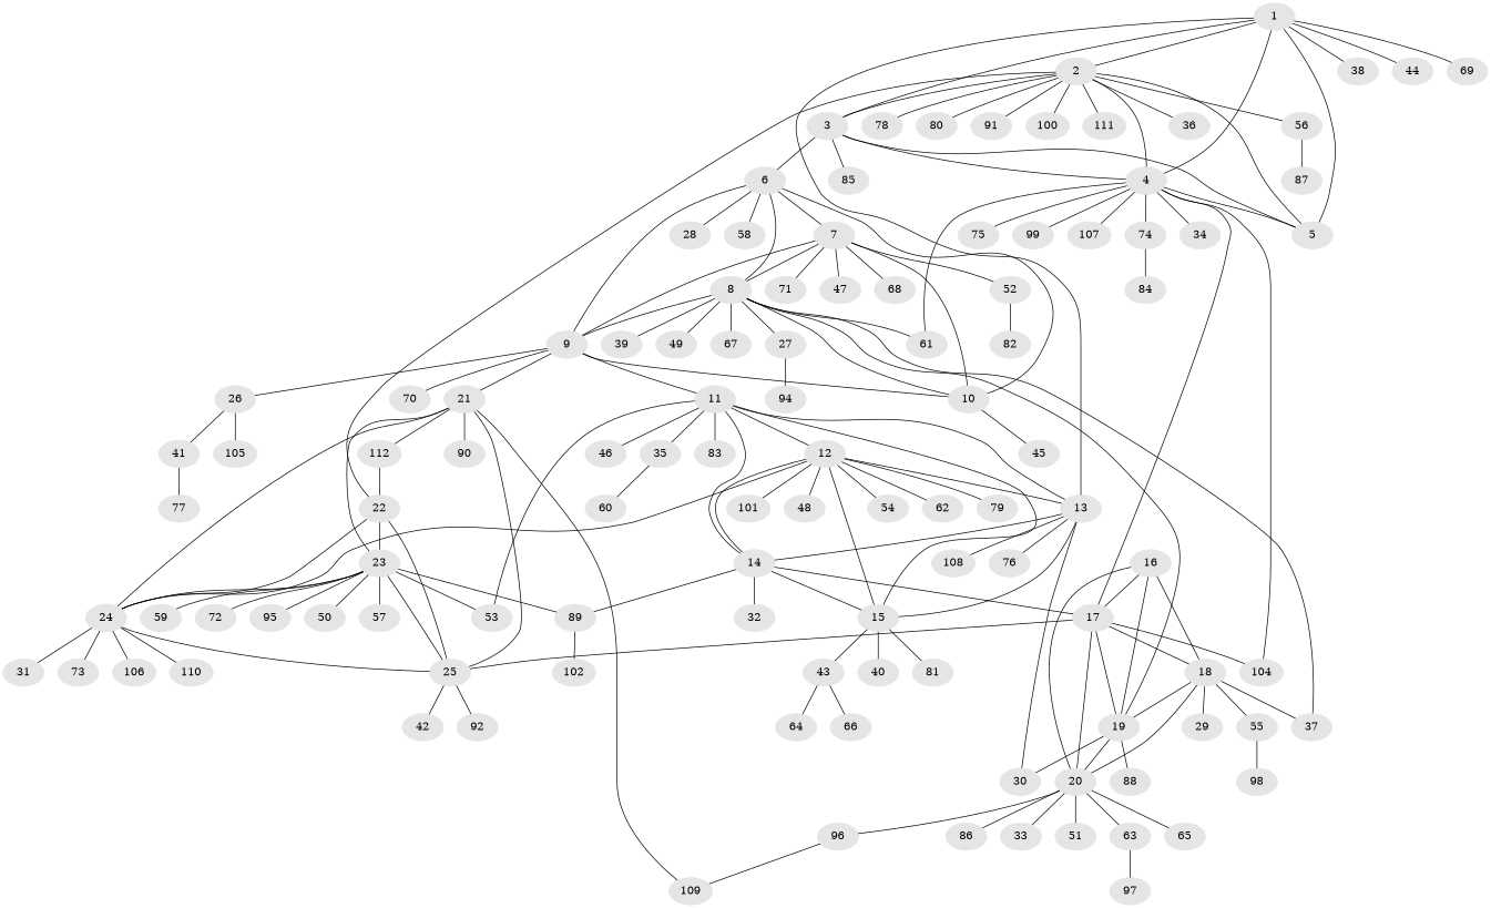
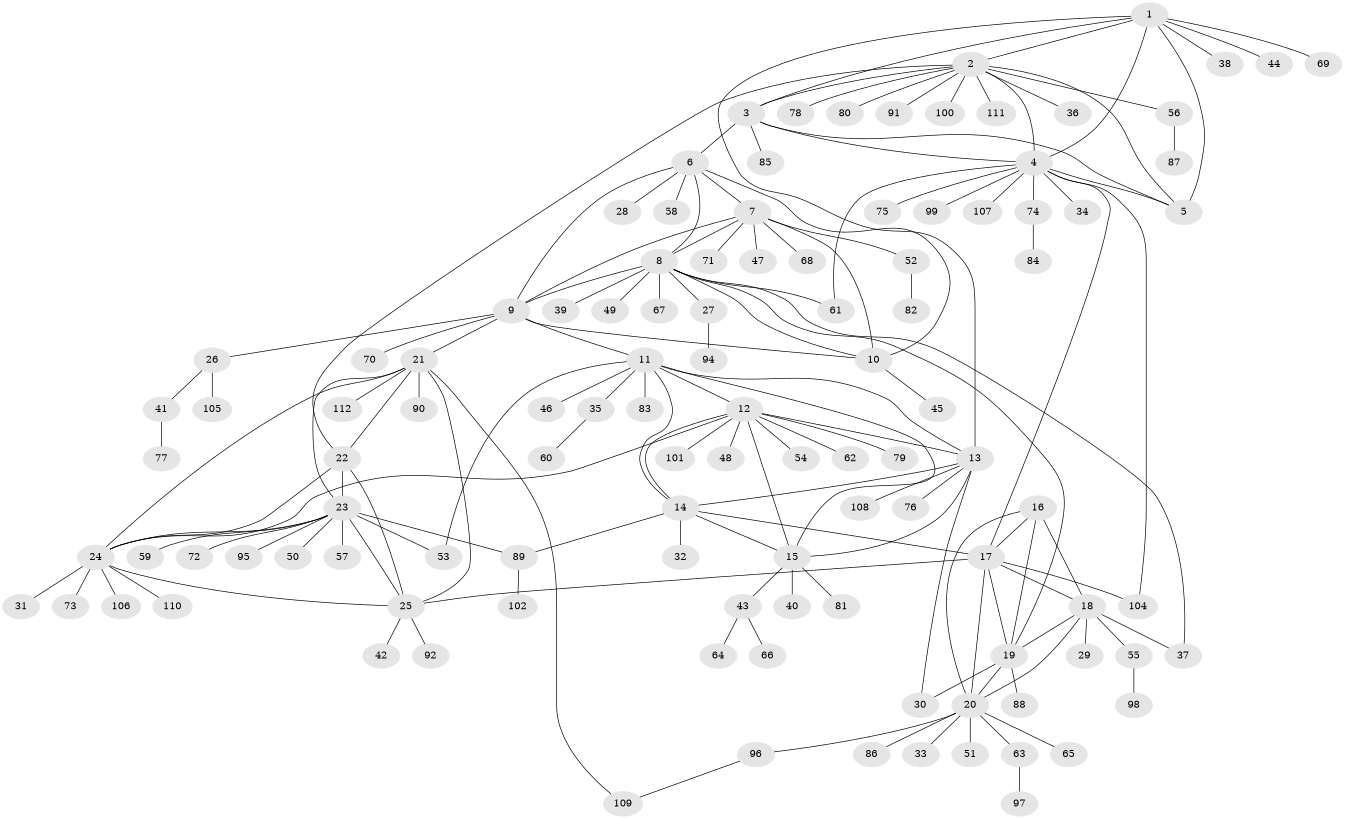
  graph {
    node [color=gray90 style=filled]
    1
    2
    3
    4
    5
    13
    38
    44
    69
    22
    36
    56
    78
    80
    91
    100
    111
    6
    85
    17
    34
    61
    74
    75
    99
    104
    107
    14
    15
    30
    76
    108
    24
    25
    23
    87
    7
    8
    9
    10
    28
    58
    19
    18
    20
    84
    47
    52
    68
    71
    27
    37
    39
    49
    67
    11
    21
    26
    70
    45
    82
    88
    94
    12
    35
    46
    53
    83
    90
    109
    112
    41
    105
    48
    54
    62
    79
    101
    32
    89
    40
    43
    81
    60
    31
    73
    106
    110
    102
    64
    66
    16
    29
    55
    33
    51
    63
    65
    86
    96
    42
    92
    98
    97
    50
    57
    59
    72
    95
    77
    1 -- 2
    1 -- 3
    1 -- 4
    1 -- 5
    1 -- 13
    1 -- 38
    1 -- 44
    1 -- 69
    2 -- 3
    2 -- 4
    2 -- 5
    2 -- 22
    2 -- 36
    2 -- 56
    2 -- 78
    2 -- 80
    2 -- 91
    2 -- 100
    2 -- 111
    3 -- 4
    3 -- 5
    3 -- 6
    3 -- 85
    4 -- 5
    4 -- 17
    4 -- 34
    4 -- 61
    4 -- 74
    4 -- 75
    4 -- 99
    4 -- 104
    4 -- 107
    13 -- 14
    13 -- 15
    13 -- 30
    13 -- 76
    13 -- 108
    22 -- 24
    22 -- 25
    22 -- 23
    56 -- 87
    6 -- 7
    6 -- 8
    6 -- 9
    6 -- 10
    6 -- 28
    6 -- 58
    17 -- 104
    17 -- 25
    17 -- 19
    17 -- 18
    17 -- 20
    74 -- 84
    14 -- 17
    14 -- 15
    14 -- 32
    14 -- 89
    15 -- 40
    15 -- 43
    15 -- 81
    24 -- 25
    24 -- 31
    24 -- 73
    24 -- 106
    24 -- 110
    25 -- 42
    25 -- 92
    23 -- 24
    23 -- 25
    23 -- 53
    23 -- 89
    23 -- 50
    23 -- 57
    23 -- 59
    23 -- 72
    23 -- 95
    7 -- 8
    7 -- 9
    7 -- 10
    7 -- 47
    7 -- 52
    7 -- 68
    7 -- 71
    8 -- 61
    8 -- 9
    8 -- 10
    8 -- 19
    8 -- 27
    8 -- 37
    8 -- 39
    8 -- 49
    8 -- 67
    9 -- 10
    9 -- 11
    9 -- 21
    9 -- 26
    9 -- 70
    10 -- 45
    19 -- 30
    19 -- 20
    19 -- 88
    18 -- 19
    18 -- 20
    18 -- 37
    18 -- 29
    18 -- 55
    20 -- 33
    20 -- 51
    20 -- 63
    20 -- 65
    20 -- 86
    20 -- 96
    52 -- 82
    27 -- 94
    11 -- 13
    11 -- 14
    11 -- 15
    11 -- 12
    11 -- 35
    11 -- 46
    11 -- 53
    11 -- 83
-   112 -- 22
+   21 -- 22
    21 -- 24
    21 -- 25
    21 -- 23
    21 -- 90
    21 -- 109
    21 -- 112
    26 -- 41
    26 -- 105
    12 -- 13
    12 -- 14
    12 -- 15
    12 -- 24
    12 -- 48
    12 -- 54
    12 -- 62
    12 -- 79
    12 -- 101
    35 -- 60
    41 -- 77
    89 -- 102
    43 -- 64
    43 -- 66
    16 -- 17
    16 -- 19
    16 -- 18
    16 -- 20
    55 -- 98
    63 -- 97
    96 -- 109
  }
